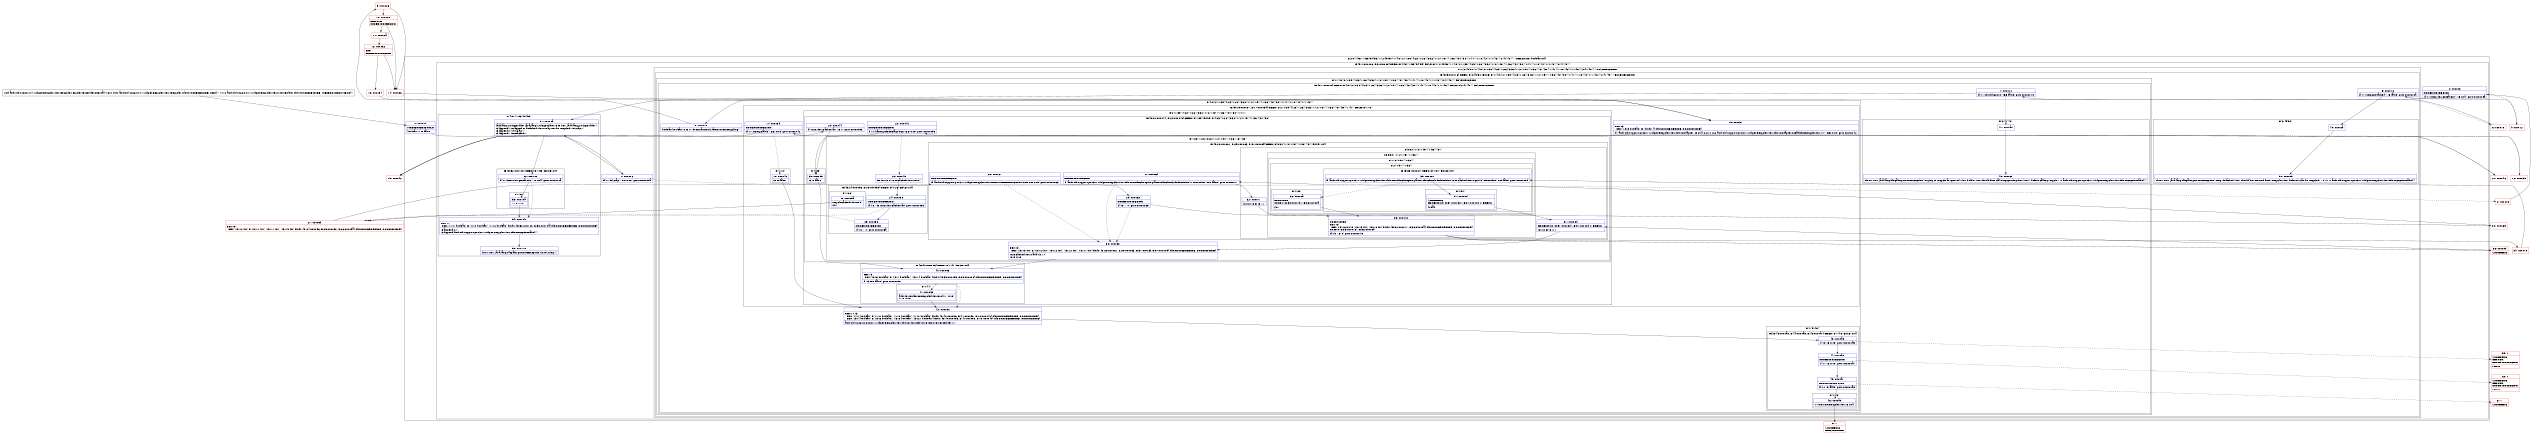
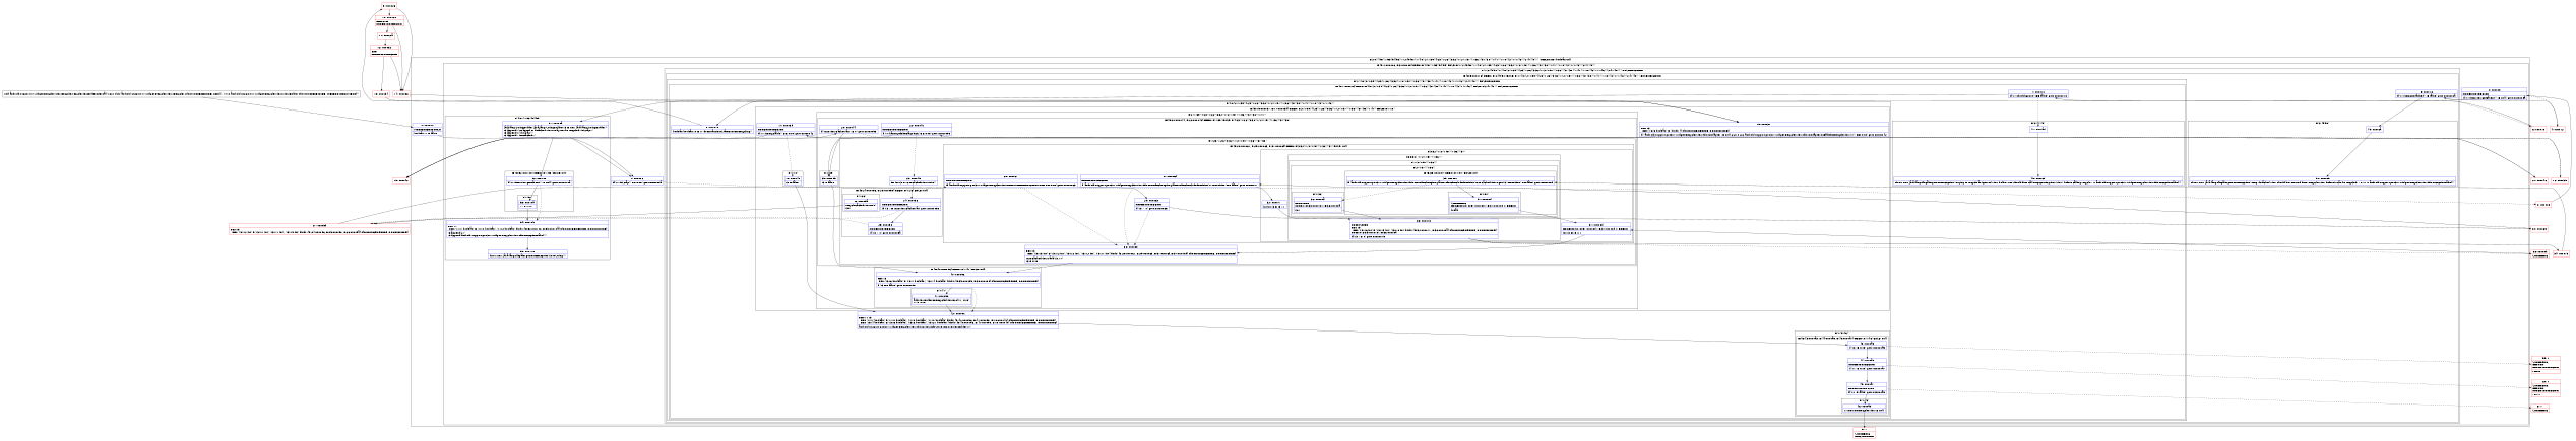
  digraph {
    node [color=blue shape=record]
    n1 [label="{53\:\ 0x010a|r1 = true\l}"]
    n2 [label="{52\:\ 0x0108|if (r7.itemView.getParent() != null) goto L_0x010a\l}"]
    n3 [label="{51\:\ 0x00ea|java.lang.StringBuilder java.lang.StringBuilder r3 = new java.lang.StringBuilder()\lr3.append(\"Scrapped or attached views may not be recycled. isScrap:\")\lr3.append(r7.isScrap())\lr3.append(\" isAttached:\")\l}"]
    n4 [label="{54\:\ 0x010b|PHI: r1 \l  PHI: (r1v1 boolean) = (r1v0 boolean), (r1v2 boolean) binds: [B:52:0x0108, B:53:0x010a] A[DONT_GENERATE, DONT_INLINE]\l|r3.append(r1)\lr3.append(android.support.p003v7.widget.RecyclerView.this.exceptionLabel())\l}"]
    n5 [label="{55\:\ 0x011e|throw new java.lang.IllegalArgumentException(r3.toString())\l}"]
    n6 [label="{49\:\ 0x00ca}"]
    n7 [label="{50\:\ 0x00e9|throw new java.lang.IllegalArgumentException(\"Tmp detached view should be removed from RecyclerView before it can be recycled: \" + r7 + android.support.p003v7.widget.RecyclerView.this.exceptionLabel())\l}"]
    n8 [label="{39\:\ 0x0095|r3 = false\l}"]
    n9 [label="{26\:\ 0x005a|recycleCachedViewAt(0)\lr3\-\-\l}"]
    n10 [label="{24\:\ 0x0056|ADDED_TO_REGION\l|if (r3 \>= r6.mViewCacheMax) goto L_0x0058\l}"]
    n11 [label="{25\:\ 0x0058|ADDED_TO_REGION\l|if (r3 \> 0) goto L_0x005a\l}"]
    n12 [label="{57\:\ 0x008d|SYNTHETIC\lEDGE_INSN: B:57:0x008d\-\>B:37:0x008d ?: BREAK  \l|break\l}"]
    n13 [label="{35\:\ 0x0087|if (android.support.p003v7.widget.RecyclerView.this.mPrefetchRegistry.lastPrefetchIncludedPosition(r6.mCachedViews.get(r3).mPosition) == false) goto L_0x008d\l}"]
    n14 [label="{36\:\ 0x008a|LOOP_END\lLOOP:0: B:33:0x0073\-\>B:36:0x008a\l|r3\-\-\l}"]
    n15 [label="{33\:\ 0x0073|LOOP_START\lPHI: r3 \l  PHI: (r3v16 int) = (r3v15 int), (r3v18 int) binds: [B:32:0x0071, B:36:0x008a] A[DONT_GENERATE, DONT_INLINE]\lLOOP:0: B:33:0x0073\-\>B:36:0x008a\l|if (r3 \>= 0) goto L_0x0075\l}"]
    n16 [label="{32\:\ 0x0071|int int r3 = r3 \- 1\l}"]
    n17 [label="{37\:\ 0x008d|EDGE_INSN: B:57:0x008d\-\>B:37:0x008d ?: BREAK  \l|int r3 = r3 + 1\l}"]
    n18 [label="{28\:\ 0x0061|ADDED_TO_REGION\l|if (android.support.p003v7.widget.RecyclerView.ALLOW_THREAD_GAP_WORK == true) goto L_0x0063\l}"]
    n19 [label="{29\:\ 0x0063|ADDED_TO_REGION\l|if (r3 \> 0) goto L_0x0065\l}"]
    n20 [label="{31\:\ 0x006f|ADDED_TO_REGION\l|if (android.support.p003v7.widget.RecyclerView.this.mPrefetchRegistry.lastPrefetchIncludedPosition(r7.mPosition) == false) goto L_0x0071\l}"]
    n21 [label="{23\:\ 0x004e|int int r3 = r6.mCachedViews.size()\l}"]
    n22 [label="{38\:\ 0x008e|PHI: r3 \l  PHI: (r3v13 int) = (r3v12 int), (r3v12 int), (r3v12 int), (r3v17 int) binds: [B:28:0x0061, B:29:0x0063, B:31:0x006f, B:37:0x008d] A[DONT_GENERATE, DONT_INLINE]\l|r6.mCachedViews.add(r3, r7)\lr3 = true\l}"]
    n23 [label="{20\:\ 0x0044|if (r6.mViewCacheMax \<= 0) goto L_0x0095\l}"]
    n24 [label="{22\:\ 0x004c|ADDED_TO_REGION\l|if (r7.hasAnyOfTheFlags(526) == true) goto L_0x0095\l}"]
    n25 [label="{41\:\ 0x0098|addViewHolderToRecycledViewPool(r7, true)\lr1 = true\l}"]
    n26 [label="{40\:\ 0x0096|PHI: r3 \l  PHI: (r3v6 boolean) = (r3v7 boolean), (r3v14 boolean) binds: [B:39:0x0095, B:38:0x008e] A[DONT_GENERATE, DONT_INLINE]\l|if (r3 == false) goto L_0x0098\l}"]
    n27 [label="{18\:\ 0x0040|r3 = false\l}"]
    n28 [label="{15\:\ 0x0037|PHI: r3 \l  PHI: (r3v3 boolean) =  binds: [] A[DONT_GENERATE, DONT_INLINE]\l|if ((android.support.p003v7.widget.RecyclerView.this.mAdapter != null && r0 && android.support.p003v7.widget.RecyclerView.this.mAdapter.onFailedToRecycleView(r7)) == true) goto L_0x0042\l}"]
    n29 [label="{17\:\ 0x003d|ADDED_TO_REGION\l|if (r7.isRecyclable() == true) goto L_0x0042\l}"]
    n30 [label="{46\:\ 0x00a9|r7.mOwnerRecyclerView = null\l}"]
    n31 [label="{43\:\ 0x00a3|if (r3 != true) goto L_0x00a5\l}"]
    n32 [label="{44\:\ 0x00a5|ADDED_TO_REGION\l|if (r1 != true) goto L_0x00a7\l}"]
    n33 [label="{45\:\ 0x00a7|ADDED_TO_REGION\l|if (r0 != false) goto L_0x00a9\l}"]
    n34 [label="{8\:\ 0x001e|boolean boolean r0 = r7.doesTransientStatePreventRecycling()\l}"]
    n35 [label="{42\:\ 0x009c|PHI: r1 r3 \l  PHI: (r1v7 boolean) = (r1v0 boolean), (r1v8 boolean), (r1v0 boolean) binds: [B:40:0x0096, B:41:0x0098, B:18:0x0040] A[DONT_GENERATE, DONT_INLINE]\l  PHI: (r3v4 boolean) = (r3v6 boolean), (r3v6 boolean), (r3v21 boolean) binds: [B:40:0x0096, B:41:0x0098, B:18:0x0040] A[DONT_GENERATE, DONT_INLINE]\l|android.support.p003v7.widget.RecyclerView.this.mViewInfoStore.removeViewHolder(r7)\l}"]
    n36 [label="{47\:\ 0x00ad}"]
    n37 [label="{48\:\ 0x00c9|throw new java.lang.IllegalArgumentException(\"Trying to recycle an ignored view holder. You should first call stopIgnoringView(view) before calling recycle.\" + android.support.p003v7.widget.RecyclerView.this.exceptionLabel())\l}"]
    n38 [label="{7\:\ 0x001c|if (r7.shouldIgnore() == false) goto L_0x001e\l}"]
    n39 [label="{5\:\ 0x0016|if (r7.isTmpDetached() != false) goto L_0x00ca\l}"]
    n40 [label="{1\:\ 0x0006|if (r7.isScrap() == true) goto L_0x00ea\l}"]
    n41 [label="{3\:\ 0x000e|ADDED_TO_REGION\l|if (r7.itemView.getParent() != null) goto L_0x00ea\l}"]
    n42 [label="{0\:\ 0x0000|MTH_ENTER_BLOCK\l|boolean r1 = false\l}"]
    n43 [color=red label="{27\:\ 0x005f|PHI: r3 \l  PHI: (r3v12 int) = (r3v11 int), (r3v11 int), (r3v19 int) binds: [B:24:0x0056, B:25:0x0058, B:26:0x005a] A[DONT_GENERATE, DONT_INLINE]\l}"]
    n44 [color=red label="{34\:\ 0x0075}"]
    n45 [color=red label="{56\:\ 0x008d|SYNTHETIC\l}"]
    n46 [color=red label="{30\:\ 0x0065}"]
    n47 [color=red label="{21\:\ 0x0046}"]
    n48 [color=red label="{16\:\ 0x0039}"]
    n49 [color=red label="{19\:\ 0x0042}"]
    n50 [color=red label="{58\:\ ?|SYNTHETIC\lORIG_RETURN\l}"]
    n51 [color=red label="{59\:\ ?|SYNTHETIC\lRETURN\lADDED_TO_REGION\l|return\l}"]
    n52 [color=red label="{60\:\ ?|SYNTHETIC\lRETURN\lADDED_TO_REGION\l|return\l}"]
    n53 [color=red label="{61\:\ ?|SYNTHETIC\l}"]
    n54 [color=red label="{9\:\ 0x0026}"]
    n55 [color=red label="{6\:\ 0x0018}"]
    n56 [color=red label="{2\:\ 0x0008}"]
    n57 [color=red label="{4\:\ 0x0012}"]
    n58 [color=red label="{10\:\ 0x0028|REMOVE\lADDED_TO_REGION\l}"]
    n59 [color=red label="{14\:\ 0x0036}"]
    n60 [color=red label="{11\:\ 0x002a}"]
    n61 [color=red label="{12\:\ 0x0032|GAP\lADDED_TO_REGION\l}"]
    n62 [color=red label="{13\:\ 0x0034}"]
    n63 [label="{void android.support.v7.widget.RecyclerView.Recycler.recycleViewHolderInternal((r6v0 'this' android.support.v7.widget.RecyclerView$Recycler A[IMMUTABLE_TYPE, THIS]), (r7v0 android.support.v7.widget.RecyclerView$ViewHolder A[IMMUTABLE_TYPE, METHOD_ARGUMENT])) }" color=""]
    subgraph cluster_1 {
      label="R(2:0|(4:51|(1:53)|54|55)(1:(2:49|50)(1:(4:8|(2:(1:39)(4:23|(1:26)|(3:32|(1:(2:(1:57)|(1:36)))|37)|38)|(1:41))(1:18)|42|(1:(1:46)))(2:47|48)))) | DECL_VAR: boolean null\l"
      n42
      subgraph cluster_2 {
        label="IF [B:1:0x0006, B:3:0x000e] THEN: R(4:51|(1:53)|54|55) ELSE: R(1:(2:49|50)(1:(4:8|(2:(1:39)(4:23|(1:26)|(3:32|(1:(2:(1:57)|(1:36)))|37)|38)|(1:41))(1:18)|42|(1:(1:46)))(2:47|48)))"
        n40
        n41
        subgraph cluster_3 {
          label="R(4:51|(1:53)|54|55)"
          n3
          n4
          n5
          subgraph cluster_4 {
            label="IF [B:52:0x0108] THEN: R(1:53) ELSE: null"
            n2
            subgraph cluster_5 {
              label="R(1:52)"
              n1
            }
          }
        }
        subgraph cluster_6 {
          label="R(1:(2:49|50)(1:(4:8|(2:(1:39)(4:23|(1:26)|(3:32|(1:(2:(1:57)|(1:36)))|37)|38)|(1:41))(1:18)|42|(1:(1:46)))(2:47|48))) | ELSE_IF_CHAIN\l"
          subgraph cluster_7 {
            label="IF [B:5:0x0016] THEN: R(2:49|50) ELSE: R(1:(4:8|(2:(1:39)(4:23|(1:26)|(3:32|(1:(2:(1:57)|(1:36)))|37)|38)|(1:41))(1:18)|42|(1:(1:46)))(2:47|48)) | ELSE_IF_CHAIN\l"
            n39
            subgraph cluster_8 {
              label="R(2:49|50)"
              n6
              n7
            }
            subgraph cluster_9 {
              label="R(1:(4:8|(2:(1:39)(4:23|(1:26)|(3:32|(1:(2:(1:57)|(1:36)))|37)|38)|(1:41))(1:18)|42|(1:(1:46)))(2:47|48)) | ELSE_IF_CHAIN\l"
              subgraph cluster_10 {
                label="IF [B:7:0x001c] THEN: R(4:8|(2:(1:39)(4:23|(1:26)|(3:32|(1:(2:(1:57)|(1:36)))|37)|38)|(1:41))(1:18)|42|(1:(1:46))) ELSE: R(2:47|48) | ELSE_IF_CHAIN\l"
                n38
                subgraph cluster_11 {
                  label="R(4:8|(2:(1:39)(4:23|(1:26)|(3:32|(1:(2:(1:57)|(1:36)))|37)|38)|(1:41))(1:18)|42|(1:(1:46)))"
                  n34
                  n35
                  subgraph cluster_12 {
                    label="IF [B:15:0x0037, B:17:0x003d] THEN: R(2:(1:39)(4:23|(1:26)|(3:32|(1:(2:(1:57)|(1:36)))|37)|38)|(1:41)) ELSE: R(1:18)"
                    n28
                    n29
                    subgraph cluster_13 {
                      label="R(2:(1:39)(4:23|(1:26)|(3:32|(1:(2:(1:57)|(1:36)))|37)|38)|(1:41))"
                      subgraph cluster_14 {
                        label="IF [B:20:0x0044, B:22:0x004c] THEN: R(1:39) ELSE: R(4:23|(1:26)|(3:32|(1:(2:(1:57)|(1:36)))|37)|38)"
                        n23
                        n24
                        subgraph cluster_15 {
                          label="R(1:39)"
                          n8
                        }
                        subgraph cluster_16 {
                          label="R(4:23|(1:26)|(3:32|(1:(2:(1:57)|(1:36)))|37)|38)"
                          n21
                          n22
                          subgraph cluster_17 {
                            label="IF [B:24:0x0056, B:25:0x0058] THEN: R(1:26) ELSE: null"
                            n10
                            n11
                            subgraph cluster_18 {
                              label="R(1:26)"
                              n9
                            }
                          }
                          subgraph cluster_19 {
                            label="IF [B:28:0x0061, B:29:0x0063, B:31:0x006f] THEN: R(3:32|(1:(2:(1:57)|(1:36)))|37) ELSE: null"
                            n18
                            n19
                            n20
                            subgraph cluster_20 {
                              label="R(3:32|(1:(2:(1:57)|(1:36)))|37)"
                              n16
                              n17
                              subgraph cluster_21 {
                                label="LOOP:0: (1:(2:(1:57)|(1:36)))"
                                n15
                                subgraph cluster_22 {
                                  label="R(1:(2:(1:57)|(1:36)))"
                                  subgraph cluster_23 {
                                    label="R(2:(1:57)|(1:36))"
                                    subgraph cluster_24 {
                                      label="IF [B:35:0x0087] THEN: R(1:57) ELSE: null"
                                      n13
                                      subgraph cluster_25 {
                                        label="R(1:57)"
                                        n12
                                      }
                                    }
                                    subgraph cluster_26 {
                                      label="R(1:36)"
                                      n14
                                    }
                                  }
                                }
                              }
                            }
                          }
                        }
                      }
                      subgraph cluster_27 {
                        label="IF [B:40:0x0096] THEN: R(1:41) ELSE: null"
                        n26
                        subgraph cluster_28 {
                          label="R(1:41)"
                          n25
                        }
                      }
                    }
                    subgraph cluster_29 {
                      label="R(1:18)"
                      n27
                    }
                  }
                  subgraph cluster_30 {
                    label="R(1:(9:46))"
                    subgraph cluster_31 {
                      label="IF [B:43:0x00a3, B:44:0x00a5, B:45:0x00a7] THEN: R(1:46) ELSE: null"
                      n31
                      n32
                      n33
                      subgraph cluster_32 {
                        label="R(1:46)"
                        n30
                      }
                    }
                  }
                }
                subgraph cluster_33 {
                  label="R(2:47|48)"
                  n36
                  n37
                }
              }
            }
          }
        }
      }
    }
    n1 -> n4
    n2 -> n1
    n2 -> n4 [style=dashed]
    n3 -> n2
    n4 -> n5
    n6 -> n7
    n8 -> n26
    n9 -> n43
    n10 -> n11
    n10 -> n43 [style=dashed]
    n11 -> n43 [style=dashed]
    n12 -> n17
    n13 -> n12
    n13 -> n14 [style=dashed]
    n14 -> n15
    n15 -> n44
-   n15 -> n45 [style=solid]
+   n15 -> n45 [style=dashed]
    n16 -> n15
    n17 -> n22
    n18 -> n19
    n18 -> n22 [style=dashed]
    n19 -> n22 [style=dashed]
    n19 -> n46
    n20 -> n16
    n20 -> n22 [style=dashed]
    n21 -> n10
    n22 -> n26
    n23 -> n8
    n23 -> n47 [style=dashed]
    n24 -> n8
    n24 -> n21 [style=dashed]
    n25 -> n35
    n26 -> n25
    n26 -> n35 [style=dashed]
    n27 -> n35
    n28 -> n48 [style=dashed]
    n28 -> n49
    n29 -> n27 [style=dashed]
    n29 -> n49
    n30 -> n50
    n31 -> n32
    n31 -> n51 [style=dashed]
    n32 -> n33
    n32 -> n52 [style=dashed]
    n33 -> n30
    n33 -> n53 [style=dashed]
    n34 -> n54
    n35 -> n31
    n36 -> n37
    n38 -> n34
    n38 -> n36 [style=dashed]
    n39 -> n6
    n39 -> n55 [style=dashed]
-   n40 -> n3
+   n3 -> n40
    n40 -> n56 [style=dashed]
    n41 -> n3
    n41 -> n57 [style=dashed]
    n42 -> n40
    n43 -> n18
    n44 -> n13
    n45 -> n17
    n46 -> n20
    n47 -> n24
    n48 -> n29
    n49 -> n23
    n54 -> n58
    n54 -> n59
    n55 -> n38
    n56 -> n41
    n57 -> n39
    n58 -> n59
    n58 -> n60
    n59 -> n28
    n60 -> n61
    n61 -> n59
    n61 -> n62
    n62 -> n28
    n63 -> n42
  }
